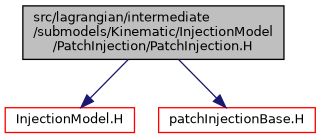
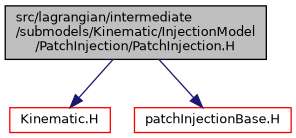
  digraph {
    node [color=red fontname=Helvetica fontsize=10 shape=record]
    edge [color=midnightblue fontname=Helvetica fontsize=10 labelfontname=Helvetica labelfontsize=10 style=solid]
    n1 [color=black fillcolor=grey75 fontcolor=black height=0.2 label="src/lagrangian/intermediate\l/submodels/Kinematic/InjectionModel\l/PatchInjection/PatchInjection.H" style=filled width=0.4]
-   n2 [height=0.2 label="InjectionModel.H" width=0.4]
+   n2 [height=0.2 label="Kinematic.H" width=0.4]
    n3 [height=0.2 label="patchInjectionBase.H" width=0.4]
    n1 -> n2
    n1 -> n3
  }
